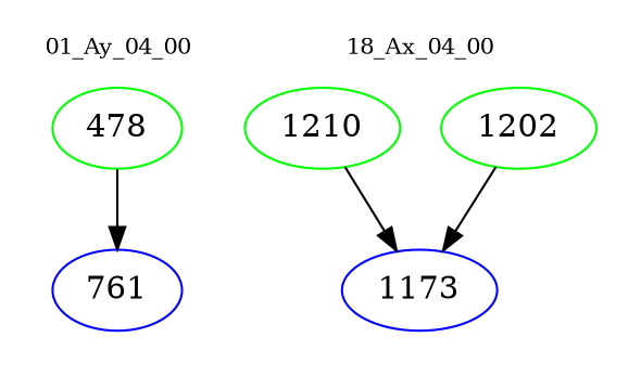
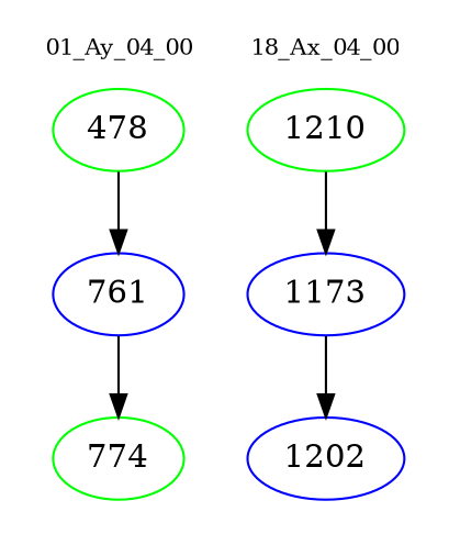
  digraph {
    node [color=green]
    edge [color=black]
    n1 [label=478]
    n2 [color=blue label=761]
-   n4 [label=1202]
+   n3 [label=774]
+   n4 [color=blue label=1202]
    n5 [color=blue label=1173]
    n6 [label=1210]
    subgraph cluster_1 {
      color=white
      fontsize=10
      label="01_Ay_04_00"
      n1
      n2
+     n3
    }
    subgraph cluster_2 {
      color=white
      fontsize=10
      label="18_Ax_04_00"
      n4
      n5
      n6
    }
    n1 -> n2
-   n4 -> n5
+   n2 -> n3
+   n5 -> n4
    n6 -> n5
  }
